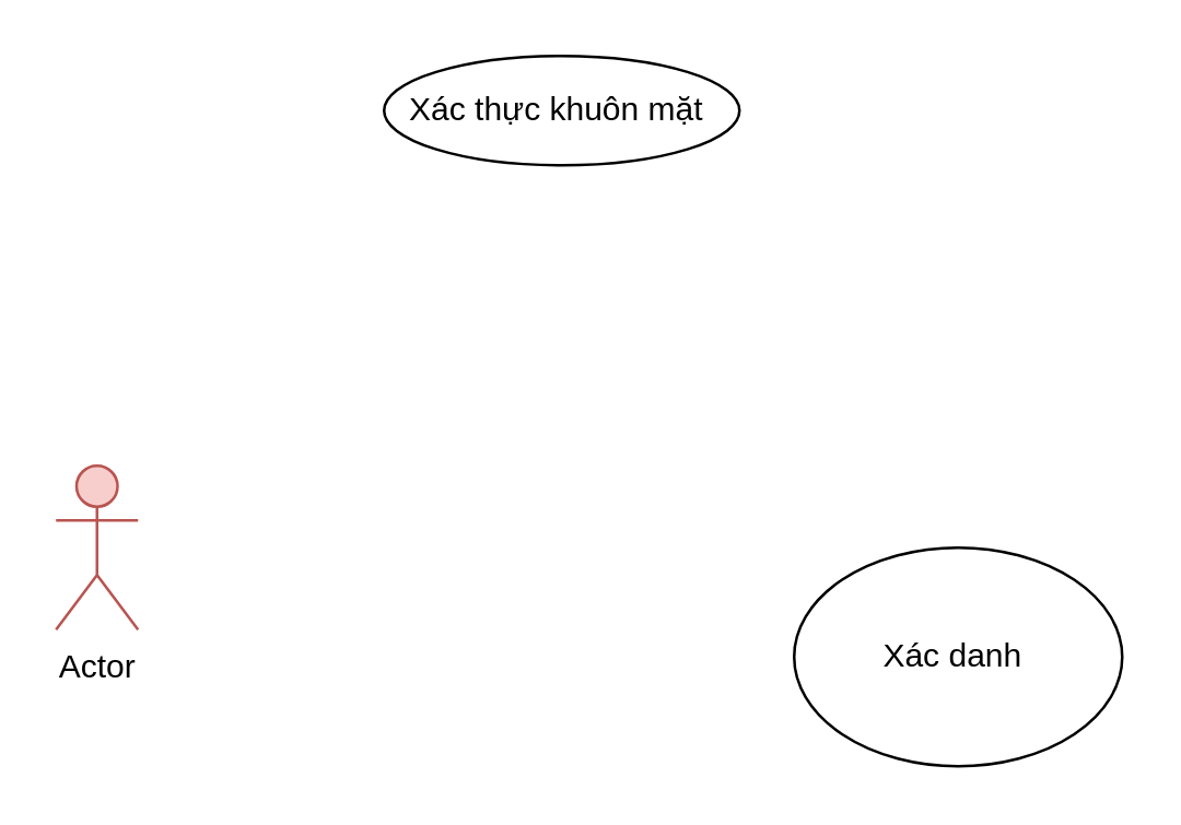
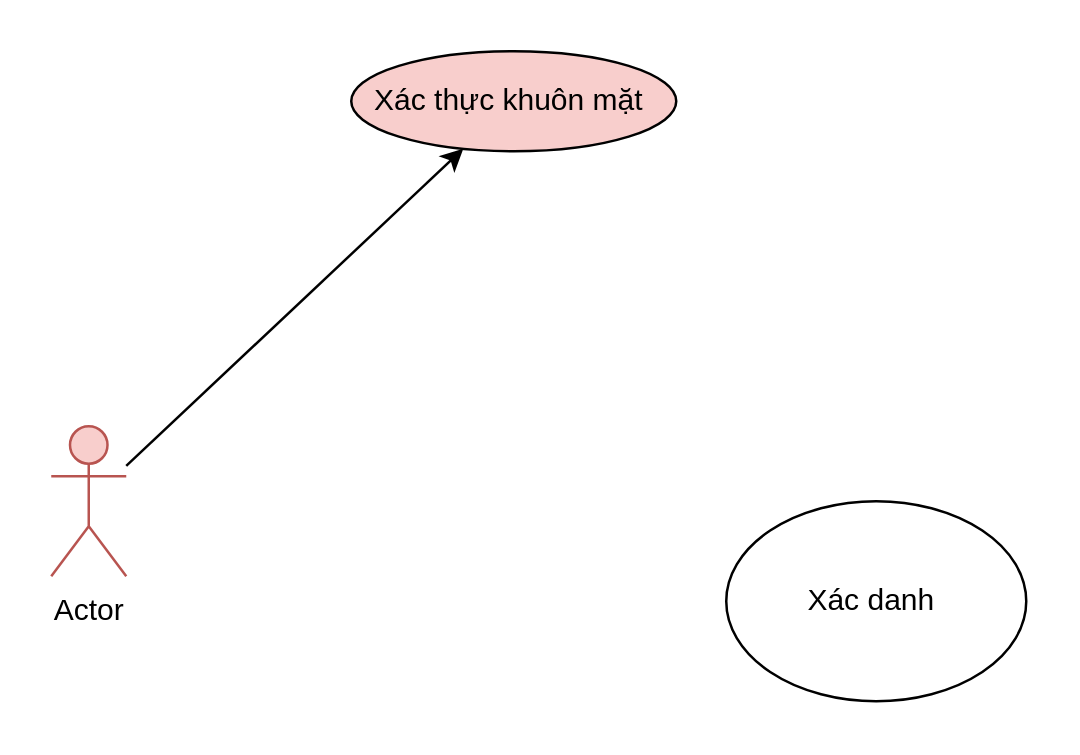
  <mxCell id="0" />
  <mxCell id="1" parent="0" />
  <mxCell id="2" value="Actor" style="shape=umlActor;verticalLabelPosition=bottom;verticalAlign=top;html=1;outlineConnect=0;fillColor=#f8cecc;strokeColor=#b85450;" vertex="1" parent="1"><mxGeometry x="20" y="170" width="30" height="60" as="geometry" /></mxCell>
- <mxCell id="3" value="Xác thực khuôn mặt&amp;nbsp;" style="ellipse;whiteSpace=wrap;html=1;" vertex="1" parent="1"><mxGeometry x="140" y="20" width="130" height="40" as="geometry" /></mxCell>
+ <mxCell id="3" value="Xác thực khuôn mặt&amp;nbsp;" style="ellipse;whiteSpace=wrap;html=1;fillColor=#f8cecc;" vertex="1" parent="1"><mxGeometry x="140" y="20" width="130" height="40" as="geometry" /></mxCell>
  <mxCell id="4" value="Xác danh&amp;nbsp;" style="ellipse;whiteSpace=wrap;html=1;" vertex="1" parent="1"><mxGeometry x="290" y="200" width="120" height="80" as="geometry" /></mxCell>
+ <mxCell id="5" value="" style="endArrow=classic;html=1;rounded=0;" edge="1" parent="1" source="2" target="3"><mxGeometry width="50" height="50" relative="1" as="geometry"><mxPoint x="330" y="270" as="sourcePoint" /><mxPoint x="380" y="220" as="targetPoint" /><Array as="points" /></mxGeometry></mxCell>
